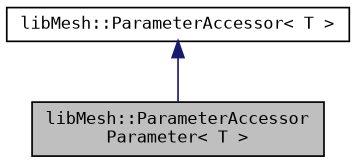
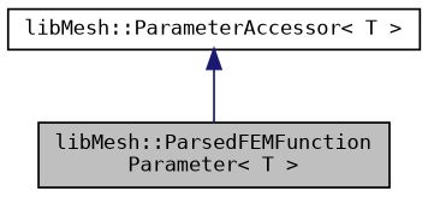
  digraph {
    fontname="DejaVu Sans Mono"
    node [color=black fontname="DejaVu Sans Mono" fontsize=10 shape=record style=filled]
-   n1 [fillcolor=grey75 fontcolor=black height=0.2 label="libMesh::ParameterAccessor\lParameter\< T \>" width=0.4]
+   n1 [fillcolor=grey75 fontcolor=black height=0.2 label="libMesh::ParsedFEMFunction\lParameter\< T \>" width=0.4]
    n2 [fillcolor=white height=0.2 label="libMesh::ParameterAccessor\< T \>" width=0.4]
    n2 -> n1 [color=midnightblue dir=back fontname="DejaVu Sans Mono" fontsize=10 labelfontname=FreeSans labelfontsize=10 style=solid]
  }
